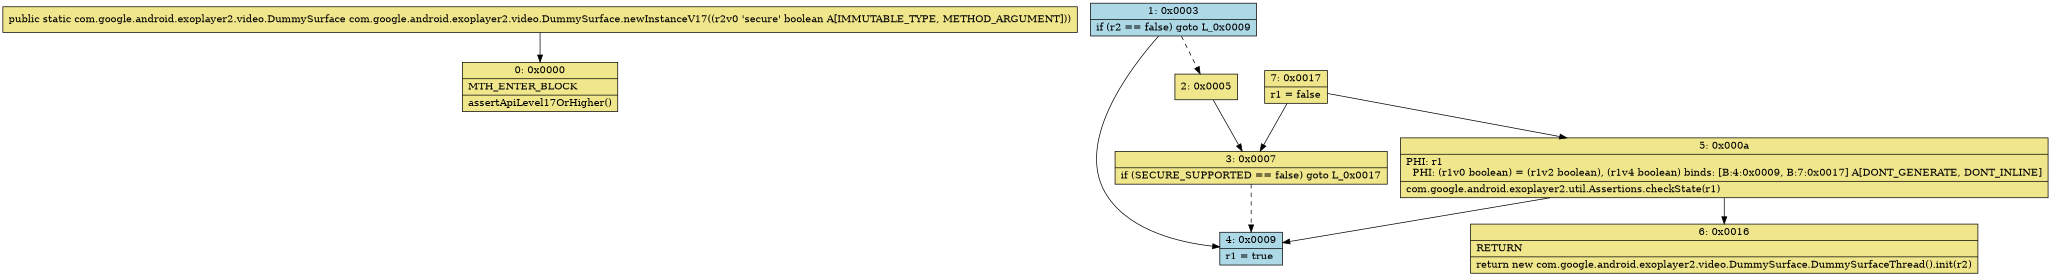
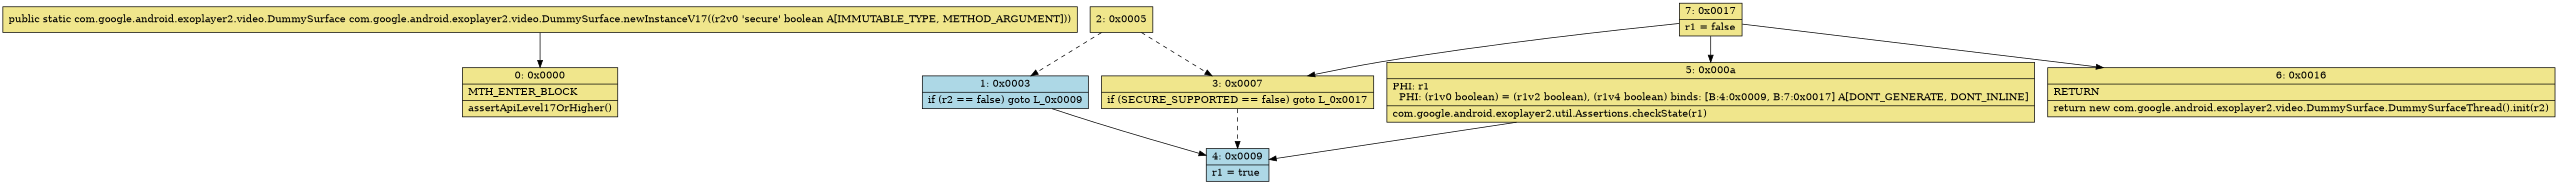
  digraph {
    node [fillcolor=khaki shape=record style=filled]
    n1 [label="{0\:\ 0x0000|MTH_ENTER_BLOCK\l|assertApiLevel17OrHigher()\l}"]
    n2 [fillcolor=lightblue label="{1\:\ 0x0003|if (r2 == false) goto L_0x0009\l}"]
    n3 [label="{2\:\ 0x0005}"]
    n4 [fillcolor=lightblue label="{4\:\ 0x0009|r1 = true\l}"]
    n5 [label="{3\:\ 0x0007|if (SECURE_SUPPORTED == false) goto L_0x0017\l}"]
    n6 [label="{7\:\ 0x0017|r1 = false\l}"]
    n7 [label="{5\:\ 0x000a|PHI: r1 \l  PHI: (r1v0 boolean) = (r1v2 boolean), (r1v4 boolean) binds: [B:4:0x0009, B:7:0x0017] A[DONT_GENERATE, DONT_INLINE]\l|com.google.android.exoplayer2.util.Assertions.checkState(r1)\l}"]
    n8 [label="{6\:\ 0x0016|RETURN\l|return new com.google.android.exoplayer2.video.DummySurface.DummySurfaceThread().init(r2)\l}"]
    n9 [label="{public static com.google.android.exoplayer2.video.DummySurface com.google.android.exoplayer2.video.DummySurface.newInstanceV17((r2v0 'secure' boolean A[IMMUTABLE_TYPE, METHOD_ARGUMENT])) }"]
-   n2 -> n3 [style=dashed]
+   n3 -> n2 [style=dashed]
    n2 -> n4
-   n3 -> n5
+   n3 -> n5 [style=dashed]
    n5 -> n4 [style=dashed]
    n6 -> n5
    n6 -> n7
    n7 -> n4
-   n7 -> n8
+   n6 -> n8
    n9 -> n1
  }
